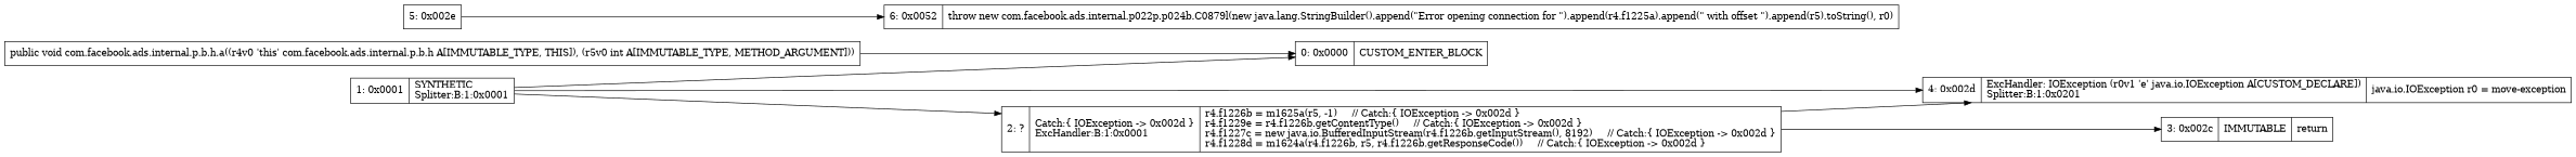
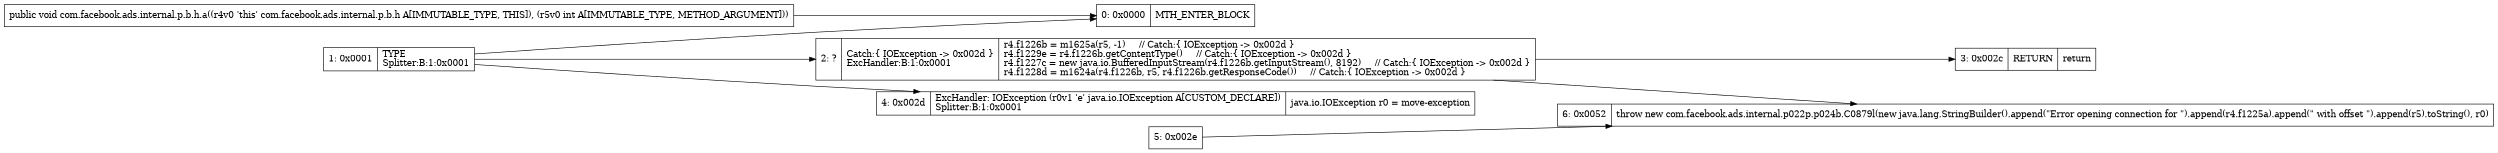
  digraph {
    rankdir=LR
    node [shape=record]
-   n1 [label="{0\:\ 0x0000|CUSTOM_ENTER_BLOCK\l}"]
-   n2 [label="{1\:\ 0x0001|SYNTHETIC\lSplitter:B:1:0x0001\l}"]
+   n1 [label="{0\:\ 0x0000|MTH_ENTER_BLOCK\l}"]
+   n2 [label="{1\:\ 0x0001|TYPE\lSplitter:B:1:0x0001\l}"]
    n3 [label="{2\:\ ?|Catch:\{ IOException \-\> 0x002d \}\lExcHandler:B:1:0x0001\l|r4.f1226b = m1625a(r5, \-1)     \/\/ Catch:\{ IOException \-\> 0x002d \}\lr4.f1229e = r4.f1226b.getContentType()     \/\/ Catch:\{ IOException \-\> 0x002d \}\lr4.f1227c = new java.io.BufferedInputStream(r4.f1226b.getInputStream(), 8192)     \/\/ Catch:\{ IOException \-\> 0x002d \}\lr4.f1228d = m1624a(r4.f1226b, r5, r4.f1226b.getResponseCode())     \/\/ Catch:\{ IOException \-\> 0x002d \}\l}"]
-   n4 [label="{4\:\ 0x002d|ExcHandler: IOException (r0v1 'e' java.io.IOException A[CUSTOM_DECLARE])\lSplitter:B:1:0x0201\l|java.io.IOException r0 = move\-exception\l}"]
-   n5 [label="{3\:\ 0x002c|IMMUTABLE\l|return\l}"]
+   n4 [label="{4\:\ 0x002d|ExcHandler: IOException (r0v1 'e' java.io.IOException A[CUSTOM_DECLARE])\lSplitter:B:1:0x0001\l|java.io.IOException r0 = move\-exception\l}"]
+   n5 [label="{3\:\ 0x002c|RETURN\l|return\l}"]
    n6 [label="{5\:\ 0x002e}"]
    n7 [label="{6\:\ 0x0052|throw new com.facebook.ads.internal.p022p.p024b.C0879l(new java.lang.StringBuilder().append(\"Error opening connection for \").append(r4.f1225a).append(\" with offset \").append(r5).toString(), r0)\l}"]
    n8 [label="{public void com.facebook.ads.internal.p.b.h.a((r4v0 'this' com.facebook.ads.internal.p.b.h A[IMMUTABLE_TYPE, THIS]), (r5v0 int A[IMMUTABLE_TYPE, METHOD_ARGUMENT])) }"]
    n2 -> n1
    n2 -> n3
    n2 -> n4
-   n3 -> n4
+   n3 -> n7
    n3 -> n5
    n6 -> n7
    n8 -> n1
  }
